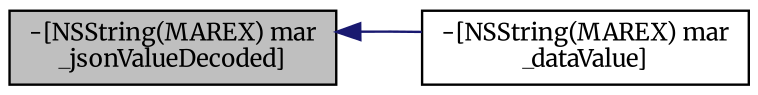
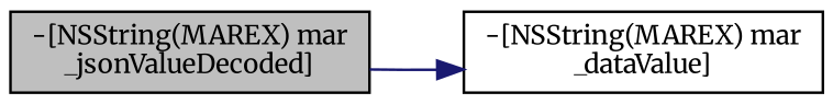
  digraph {
    rankdir=LR
    fontname=Merriweather
    node [color=black fontname=Merriweather fontsize=10 shape=record style=filled]
    n1 [fillcolor=grey75 fontcolor=black height=0.2 label="-[NSString(MAREX) mar\l_jsonValueDecoded]" width=0.4]
    n2 [fillcolor=white height=0.2 label="-[NSString(MAREX) mar\l_dataValue]" width=0.4]
-   n2 -> n1 [color=midnightblue fontname=Merriweather fontsize=10 labelfontname=Helvetica labelfontsize=10 style=solid]
+   n1 -> n2 [color=midnightblue fontname=Merriweather fontsize=10 labelfontname=Helvetica labelfontsize=10 style=solid]
  }
